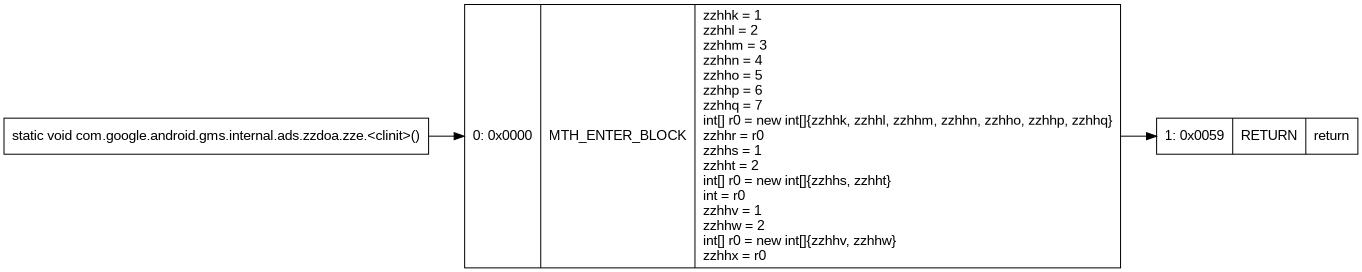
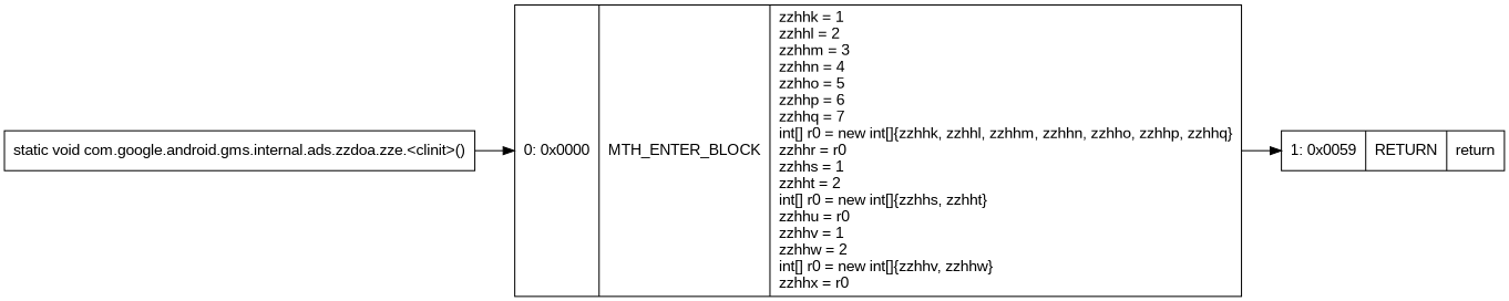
  digraph {
    rankdir=LR
    fontname="Liberation Sans"
    node [shape=record fontname="Liberation Sans"]
    edge [fontname="Liberation Sans"]
-   n1 [label="{0\:\ 0x0000|MTH_ENTER_BLOCK\l|zzhhk = 1\lzzhhl = 2\lzzhhm = 3\lzzhhn = 4\lzzhho = 5\lzzhhp = 6\lzzhhq = 7\lint[] r0 = new int[]\{zzhhk, zzhhl, zzhhm, zzhhn, zzhho, zzhhp, zzhhq\}\lzzhhr = r0\lzzhhs = 1\lzzhht = 2\lint[] r0 = new int[]\{zzhhs, zzhht\}\lint = r0\lzzhhv = 1\lzzhhw = 2\lint[] r0 = new int[]\{zzhhv, zzhhw\}\lzzhhx = r0\l}"]
+   n1 [label="{0\:\ 0x0000|MTH_ENTER_BLOCK\l|zzhhk = 1\lzzhhl = 2\lzzhhm = 3\lzzhhn = 4\lzzhho = 5\lzzhhp = 6\lzzhhq = 7\lint[] r0 = new int[]\{zzhhk, zzhhl, zzhhm, zzhhn, zzhho, zzhhp, zzhhq\}\lzzhhr = r0\lzzhhs = 1\lzzhht = 2\lint[] r0 = new int[]\{zzhhs, zzhht\}\lzzhhu = r0\lzzhhv = 1\lzzhhw = 2\lint[] r0 = new int[]\{zzhhv, zzhhw\}\lzzhhx = r0\l}"]
    n2 [label="{1\:\ 0x0059|RETURN\l|return\l}"]
    n3 [label="{static void com.google.android.gms.internal.ads.zzdoa.zze.\<clinit\>() }"]
    n1 -> n2
    n3 -> n1
  }
